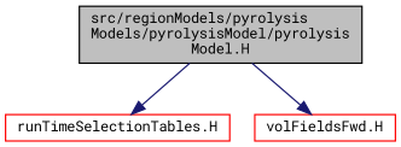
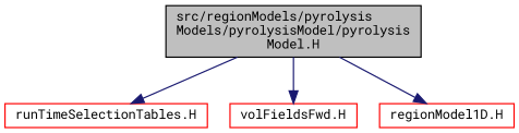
  digraph {
    fontname="Roboto Mono"
    node [color=red fontname="Roboto Mono" fontsize=10 shape=record]
    edge [color=midnightblue fontname="Roboto Mono" fontsize=10 labelfontname=FreeSans labelfontsize=10 style=solid]
    n1 [color=black fillcolor=grey75 fontcolor=black height=0.2 label="src/regionModels/pyrolysis\lModels/pyrolysisModel/pyrolysis\lModel.H" style=filled width=0.4]
    n2 [height=0.2 label="runTimeSelectionTables.H" width=0.4]
    n3 [height=0.2 label="volFieldsFwd.H" width=0.4]
+   n4 [height=0.2 label="regionModel1D.H" width=0.4]
    n1 -> n2
    n1 -> n3
+   n1 -> n4
  }
